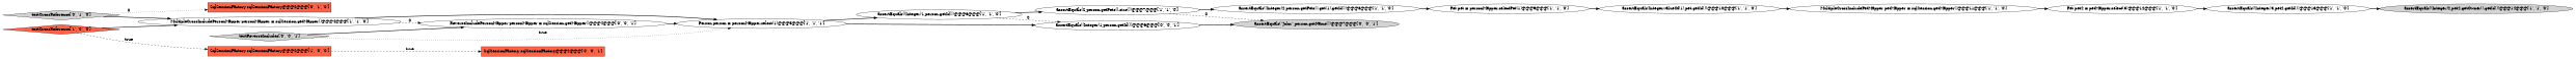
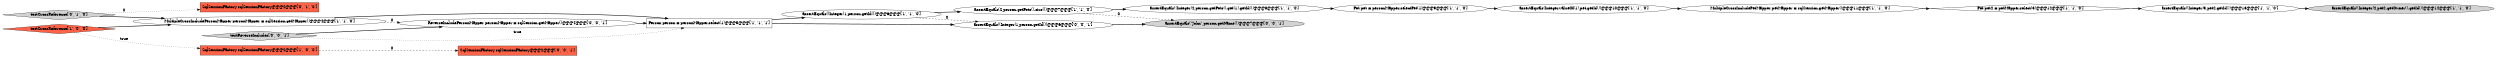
  digraph {
    rankdir=LR
    node [fillcolor=white shape=ellipse style=filled]
    edge [style=bold]
    n1 [fillcolor=tomato label="SqlSessionFactory sqlSessionFactory@@@2@@@['0', '1', '0']" shape=box]
    n2 [fillcolor=lightgray label="assertEquals((Integer)2,pet2.getOwner().getId())@@@14@@@['1', '1', '0']"]
    n3 [label="assertEquals((Integer)1,person.getId())@@@6@@@['0', '0', '1']"]
    n4 [fillcolor=lightgray label="assertEquals(\"John\",person.getName())@@@7@@@['0', '0', '1']"]
    n5 [label="assertEquals((Integer)1,person.getId())@@@6@@@['1', '1', '0']"]
    n6 [label="assertEquals(2,person.getPets().size())@@@7@@@['1', '1', '0']"]
    n7 [label="assertEquals((Integer)2,person.getPets().get(1).getId())@@@8@@@['1', '1', '0']"]
    n8 [label="assertEquals(Integer.valueOf(1),pet.getId())@@@10@@@['1', '1', '0']"]
    n9 [label="MultipleCrossIncludePetMapper petMapper = sqlSession.getMapper()@@@11@@@['1', '1', '0']"]
-   n10 [label="Pet pet2 = petMapper.select(3)@@@12@@@['1', '1', '0']"]
+   n10 [label="Pet pet2 = petMapper.select(3)@@@12@@@['1', '1', '0']" shape=diamond]
    n11 [fillcolor=lightgray label="testCrossReference['0', '1', '0']" shape=diamond]
    n12 [label="MultipleCrossIncludePersonMapper personMapper = sqlSession.getMapper()@@@4@@@['1', '1', '0']"]
    n13 [label="ReverseIncludePersonMapper personMapper = sqlSession.getMapper()@@@4@@@['0', '0', '1']"]
-   n14 [label="Person person = personMapper.select(1)@@@5@@@['1', '1', '1']"]
+   n14 [label="Person person = personMapper.select(1)@@@5@@@['1', '1', '1']" shape=box]
    n15 [label="Pet pet = personMapper.selectPet(1)@@@9@@@['1', '1', '0']"]
    n16 [label="assertEquals((Integer)3,pet2.getId())@@@13@@@['1', '1', '0']"]
    n17 [fillcolor=tomato label="testCrossReference['1', '0', '0']" shape=diamond]
    n18 [fillcolor=tomato label="SqlSessionFactory sqlSessionFactory@@@2@@@['1', '0', '0']" shape=box]
    n19 [fillcolor=tomato label="SqlSessionFactory sqlSessionFactory@@@2@@@['0', '0', '1']" shape=box]
    n20 [fillcolor=lightgray label="testReverseIncludes['0', '0', '1']" shape=diamond]
    n3 -> n4
    n5 -> n3 [label=0 style=dashed]
    n5 -> n6
    n6 -> n4 [label=0 style=dashed]
    n6 -> n7
    n7 -> n15
    n8 -> n9
    n9 -> n10
    n10 -> n16
    n11 -> n1 [label=0 style=dotted]
    n11 -> n12
    n12 -> n13 [label=0 style=dashed]
    n12 -> n14
    n13 -> n14
    n14 -> n3
    n14 -> n5
    n15 -> n8
    n16 -> n2
    n17 -> n12
-   n17 -> n18 [label=true style=dashed]
-   n18 -> n19 [label=true style=dashed]
+   n17 -> n18 [label=true style=dotted]
+   n18 -> n19 [label=0 style=dashed]
    n20 -> n13
    n20 -> n14 [label=true style=dotted]
  }
